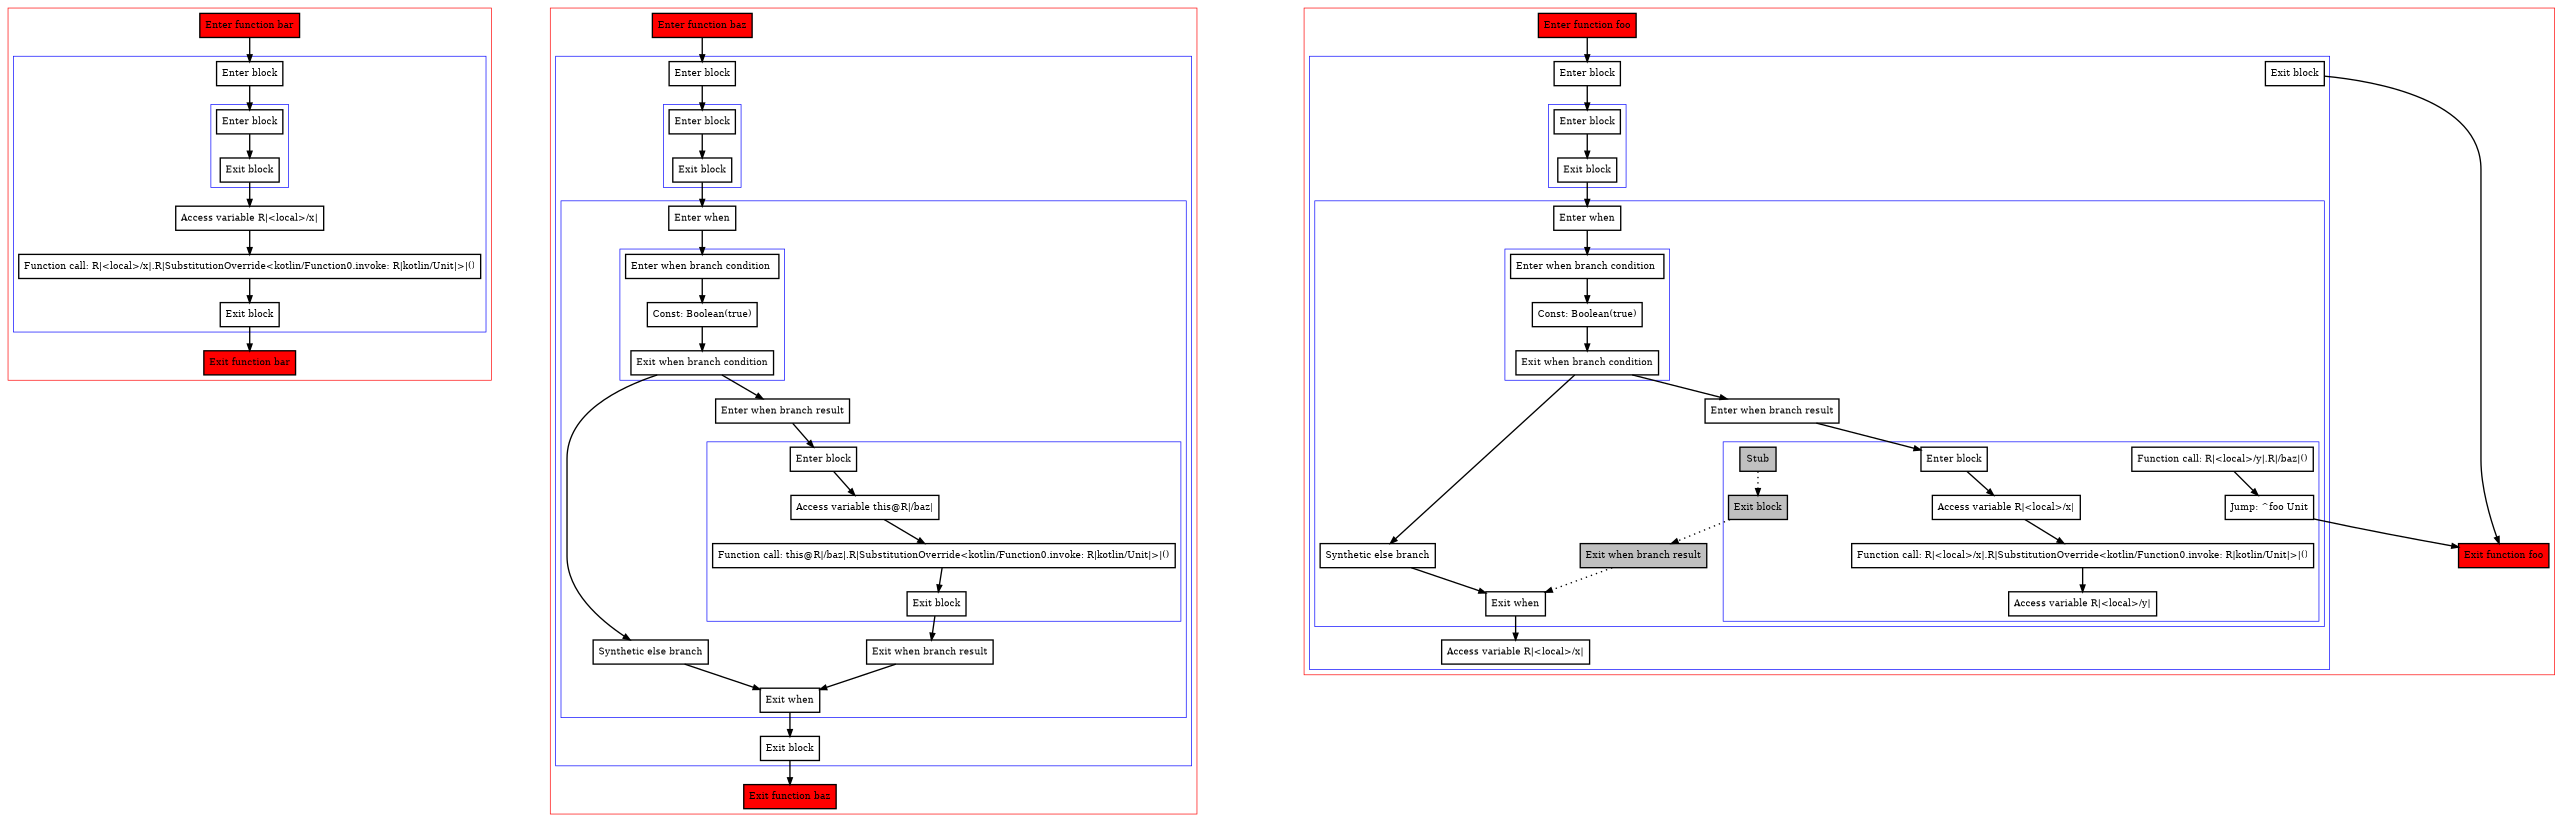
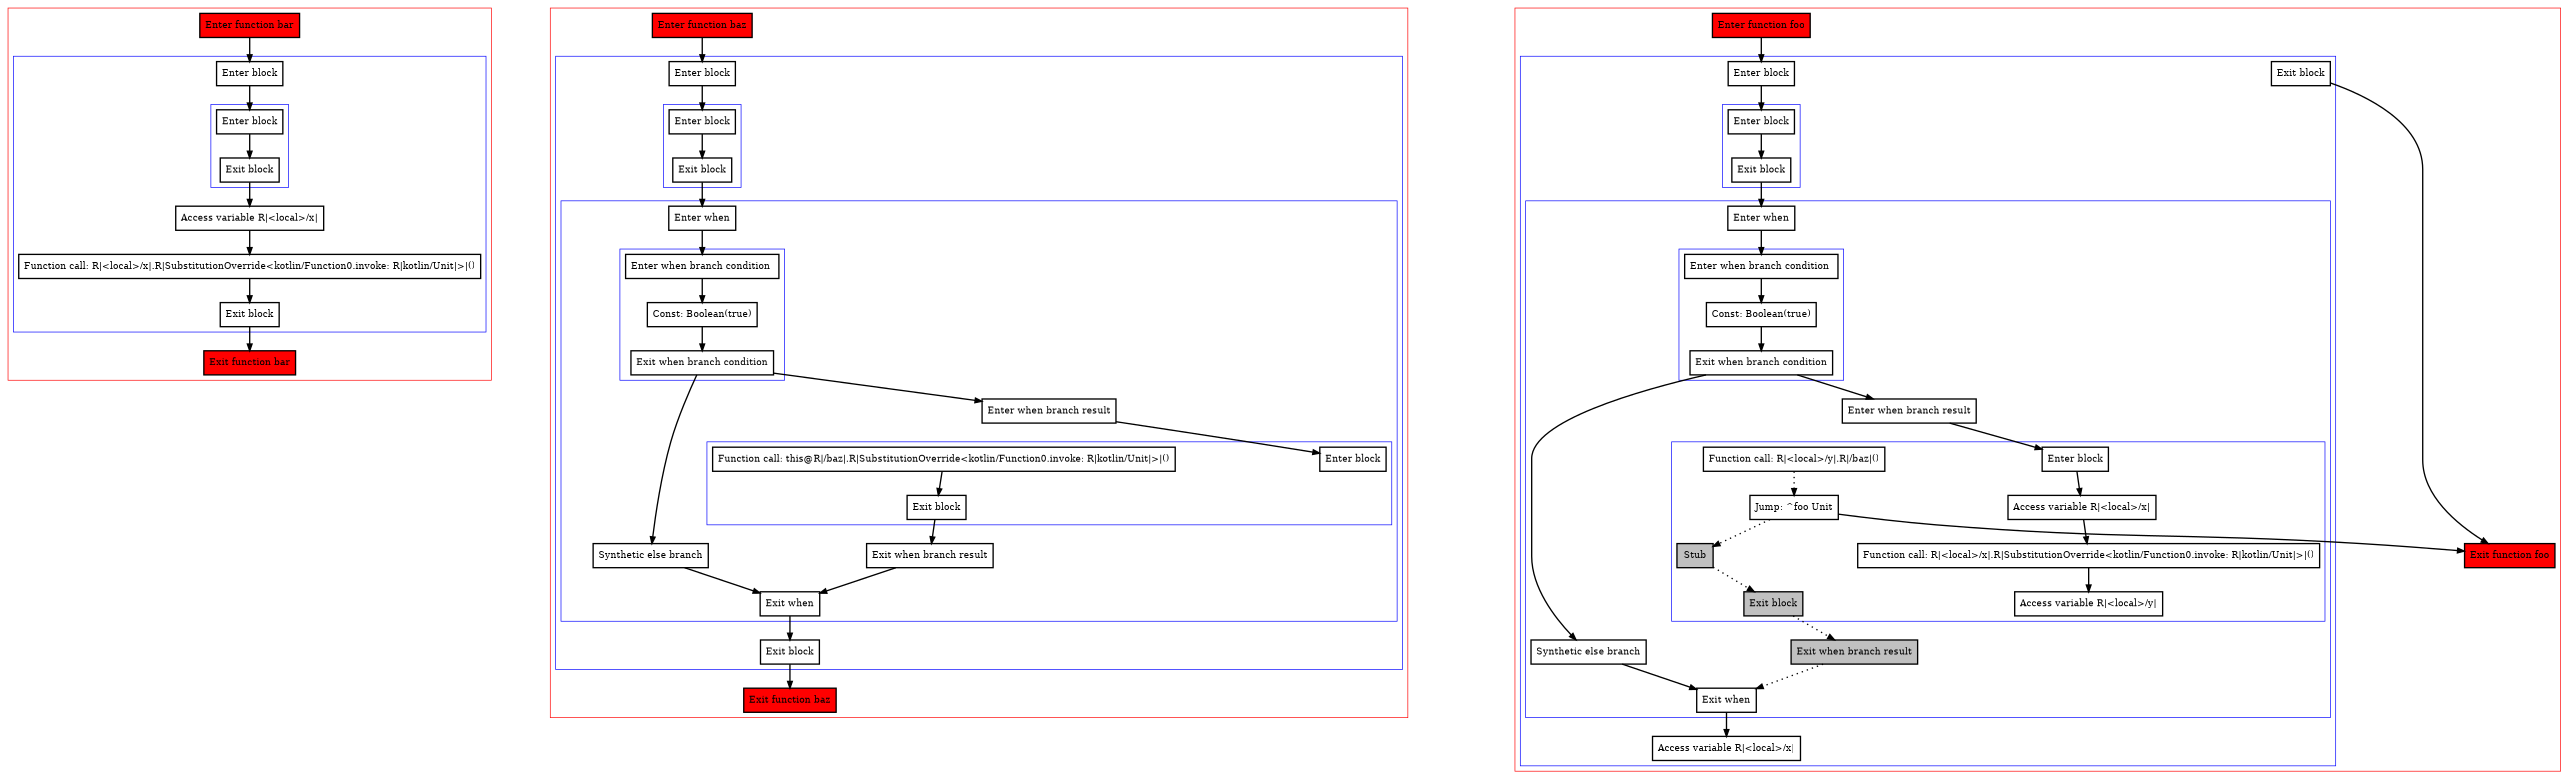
  digraph {
    nodesep=3
    node [penwidth=2 shape=box]
    edge [penwidth=2]
    n1 [label="Enter block"]
    n2 [label="Exit block"]
    n3 [label="Enter block"]
    n4 [label="Access variable R|<local>/x|"]
    n5 [label="Function call: R|<local>/x|.R|SubstitutionOverride<kotlin/Function0.invoke: R|kotlin/Unit|>|()"]
    n6 [label="Exit block"]
    n7 [fillcolor=red label="Enter function bar" style=filled]
    n8 [fillcolor=red label="Exit function bar" style=filled]
    n9 [label="Enter block"]
    n10 [label="Exit block"]
    n11 [label="Enter when branch condition "]
    n12 [label="Const: Boolean(true)"]
    n13 [label="Exit when branch condition"]
    n14 [label="Enter block"]
-   n15 [label="Access variable this@R|/baz|"]
    n16 [label="Function call: this@R|/baz|.R|SubstitutionOverride<kotlin/Function0.invoke: R|kotlin/Unit|>|()"]
    n17 [label="Exit block"]
    n18 [label="Enter when"]
    n19 [label="Synthetic else branch"]
    n20 [label="Enter when branch result"]
    n21 [label="Exit when branch result"]
    n22 [label="Exit when"]
    n23 [label="Enter block"]
    n24 [label="Exit block"]
    n25 [fillcolor=red label="Enter function baz" style=filled]
    n26 [fillcolor=red label="Exit function baz" style=filled]
    n27 [label="Enter block"]
    n28 [label="Exit block"]
    n29 [label="Enter when branch condition "]
    n30 [label="Const: Boolean(true)"]
    n31 [label="Exit when branch condition"]
    n32 [label="Enter block"]
    n33 [label="Access variable R|<local>/x|"]
    n34 [label="Function call: R|<local>/x|.R|SubstitutionOverride<kotlin/Function0.invoke: R|kotlin/Unit|>|()"]
    n35 [label="Access variable R|<local>/y|"]
    n36 [label="Function call: R|<local>/y|.R|/baz|()"]
    n37 [label="Jump: ^foo Unit"]
    n38 [fillcolor=gray label=Stub style=filled]
    n39 [fillcolor=gray label="Exit block" style=filled]
    n40 [label="Enter when"]
    n41 [label="Synthetic else branch"]
    n42 [label="Enter when branch result"]
    n43 [fillcolor=gray label="Exit when branch result" style=filled]
    n44 [label="Exit when"]
    n45 [label="Enter block"]
    n46 [label="Access variable R|<local>/x|"]
    n47 [label="Exit block"]
    n48 [fillcolor=red label="Enter function foo" style=filled]
    n49 [fillcolor=red label="Exit function foo" style=filled]
    subgraph cluster_1 {
      color=red
      n7
      n8
      subgraph cluster_2 {
        color=blue
        n3
        n4
        n5
        n6
        subgraph cluster_3 {
          color=blue
          n1
          n2
        }
      }
    }
    subgraph cluster_4 {
      color=red
      n25
      n26
      subgraph cluster_5 {
        color=blue
        n23
        n24
        subgraph cluster_6 {
          color=blue
          n9
          n10
        }
        subgraph cluster_7 {
          color=blue
          n18
          n19
          n20
          n21
          n22
          subgraph cluster_8 {
            color=blue
            n11
            n12
            n13
          }
          subgraph cluster_9 {
            color=blue
            n14
-           n15
            n16
            n17
          }
        }
      }
    }
    subgraph cluster_10 {
      color=red
      n48
      n49
      subgraph cluster_11 {
        color=blue
        n45
        n46
        n47
        subgraph cluster_12 {
          color=blue
          n27
          n28
        }
        subgraph cluster_13 {
          color=blue
          n40
          n41
          n42
          n43
          n44
          subgraph cluster_14 {
            color=blue
            n29
            n30
            n31
          }
          subgraph cluster_15 {
            color=blue
            n32
            n33
            n34
            n35
            n36
            n37
            n38
            n39
          }
        }
      }
    }
    n1 -> n2
    n2 -> n4
    n3 -> n1
    n4 -> n5
    n5 -> n6
    n6 -> n8
    n7 -> n3
    n9 -> n10
    n10 -> n18
    n11 -> n12
    n12 -> n13
    n13 -> n19
    n13 -> n20
-   n14 -> n15
-   n15 -> n16
    n16 -> n17
    n17 -> n21
    n18 -> n11
    n19 -> n22
    n20 -> n14
    n21 -> n22
    n22 -> n24
    n23 -> n9
    n24 -> n26
    n25 -> n23
    n27 -> n28
    n28 -> n40
    n29 -> n30
    n30 -> n31
    n31 -> n41
    n31 -> n42
    n32 -> n33
    n33 -> n34
    n34 -> n35
-   n36 -> n37
+   n36 -> n37 [style=dotted]
+   n37 -> n38 [style=dotted]
    n37 -> n49
    n38 -> n39 [style=dotted]
    n39 -> n43 [style=dotted]
    n40 -> n29
    n41 -> n44
    n42 -> n32
    n43 -> n44 [style=dotted]
    n44 -> n46
    n45 -> n27
    n47 -> n49
    n48 -> n45
  }
